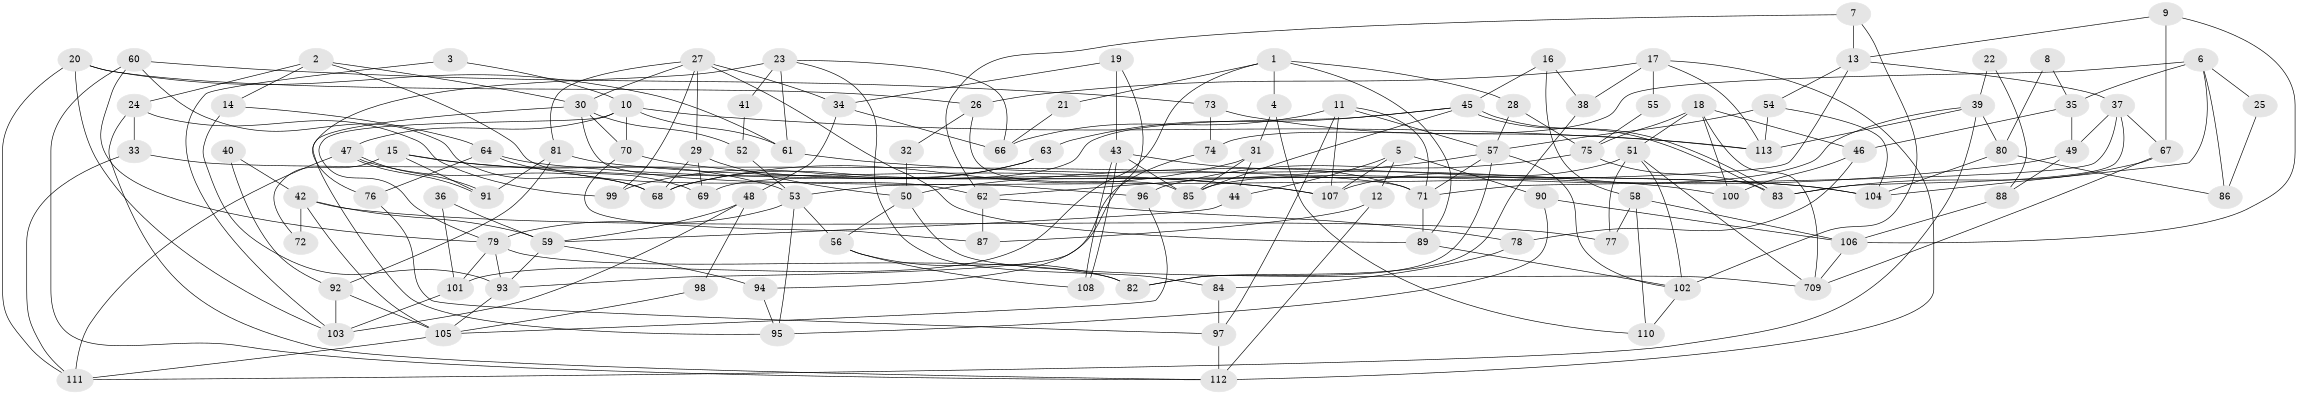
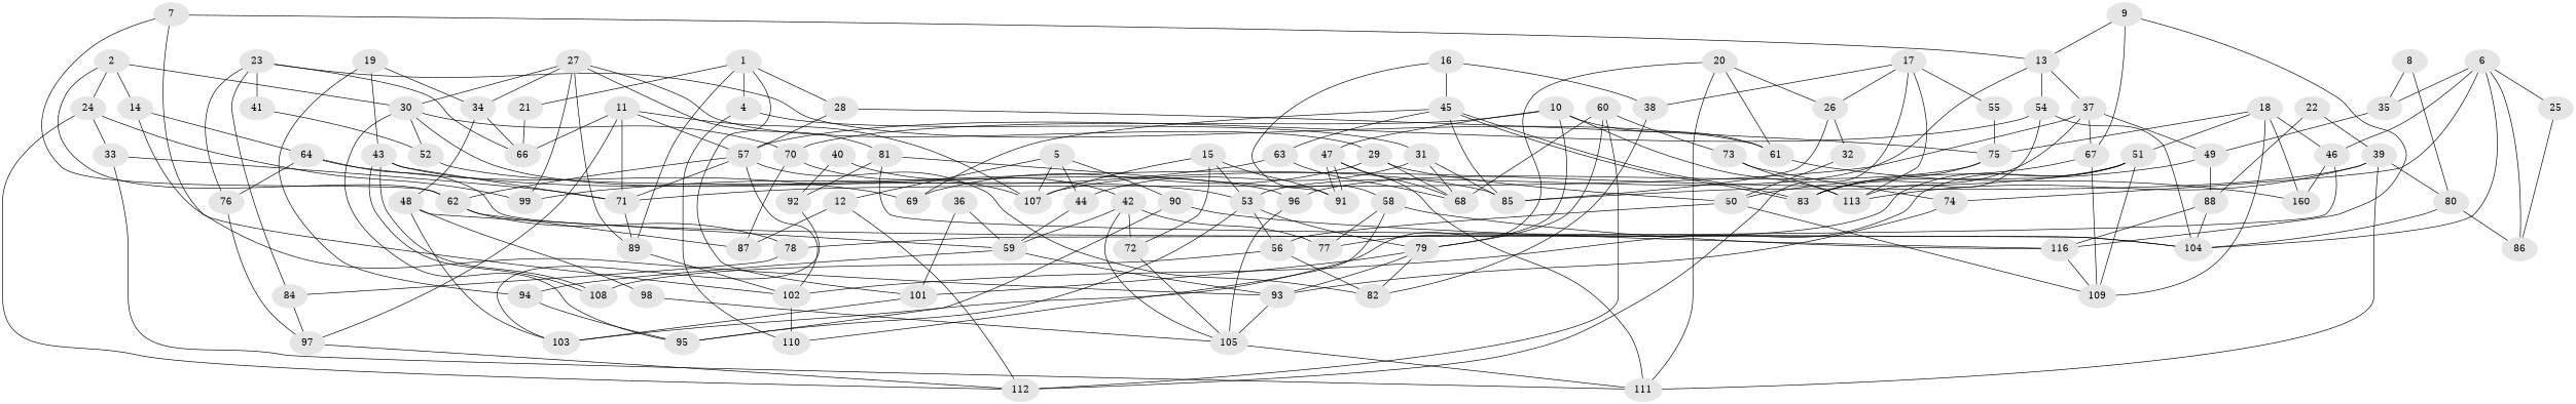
  graph {
    node [color=gray90 style=filled]
    1
    4
    21
    28
    89
    101
    31
    110
    66
    57
    75
    102
    103
    2
    14
    24
    30
    62
    64
    93
    112
    33
    99
    70
    52
    95
    96
    87
    78
-   3
    10
    47
    61
    79
    113
    44
    85
    68
    5
    12
    90
    107
    59
-   106
+   106 [label=116]
    6
    25
    35
    46
    74
    86
    104
    49
-   100
+   100 [label=160]
    7
    13
    37
    53
    54
    8
    80
    9
    67
-   109 [label=709]
+   109
    83
    91
    111
    82
    11
    71
    97
    56
    76
    69
    105
    15
    72
    16
    38
    45
    58
    63
    77
    17
    26
    55
    32
    18
    51
    19
    34
    43
    94
    48
    108
    20
    22
    39
    88
    23
    41
    84
    50
    27
    29
    81
    92
    98
    36
    40
    42
    60
    73
    1 -- 4
    1 -- 21
    1 -- 28
    1 -- 89
    1 -- 101
    4 -- 31
    4 -- 110
    21 -- 66
    28 -- 57
    28 -- 75
    89 -- 102
    101 -- 103
    31 -- 44
    31 -- 85
    31 -- 68
    57 -- 102
    57 -- 62
    57 -- 82
    57 -- 71
    75 -- 96
    75 -- 83
    102 -- 110
    2 -- 14
    2 -- 24
    2 -- 30
    2 -- 62
    14 -- 64
    14 -- 93
    24 -- 112
    24 -- 33
    24 -- 99
    30 -- 70
    30 -- 52
    30 -- 95
    30 -- 96
    62 -- 87
    62 -- 78
    64 -- 104
    64 -- 76
    64 -- 69
    93 -- 105
    33 -- 111
    33 -- 71
    70 -- 87
    70 -- 107
    52 -- 53
    96 -- 105
    78 -- 84
-   3 -- 103
-   3 -- 10
    10 -- 70
    10 -- 47
    10 -- 61
    10 -- 79
    10 -- 113
    47 -- 68
    47 -- 91
    47 -- 91
    47 -- 111
    61 -- 100
    79 -- 101
    79 -- 93
    79 -- 82
    44 -- 59
    5 -- 44
    5 -- 12
    5 -- 90
    5 -- 107
    12 -- 112
    12 -- 87
    90 -- 95
    90 -- 106
    59 -- 93
    59 -- 94
    106 -- 109
    6 -- 25
    6 -- 35
-   35 -- 46
+   6 -- 46
    6 -- 74
    6 -- 86
    6 -- 104
    25 -- 86
    35 -- 49
    46 -- 78
    46 -- 100
    74 -- 93
    49 -- 88
    49 -- 50
    7 -- 102
    7 -- 62
    7 -- 13
    13 -- 37
    13 -- 53
    13 -- 54
    37 -- 49
    37 -- 67
    37 -- 83
    37 -- 71
    53 -- 95
    53 -- 79
    53 -- 56
    54 -- 57
    54 -- 113
    54 -- 104
    8 -- 35
    8 -- 80
    80 -- 86
    80 -- 104
    9 -- 106
    9 -- 13
    9 -- 67
    67 -- 109
    67 -- 83
    11 -- 66
    11 -- 57
    11 -- 107
    11 -- 71
    11 -- 97
    71 -- 89
    97 -- 112
    56 -- 82
    56 -- 108
    76 -- 97
    105 -- 111
    15 -- 107
    15 -- 53
    15 -- 91
    15 -- 72
    16 -- 38
    16 -- 45
    16 -- 58
    38 -- 82
    45 -- 85
    45 -- 83
    45 -- 83
    45 -- 69
    45 -- 63
    58 -- 110
    58 -- 106
    58 -- 77
    63 -- 99
    63 -- 68
    17 -- 112
    17 -- 113
    17 -- 38
    17 -- 26
    17 -- 55
    26 -- 85
    26 -- 32
    55 -- 75
    32 -- 50
    18 -- 75
    18 -- 46
    18 -- 100
    18 -- 109
    18 -- 51
    51 -- 102
    51 -- 107
    51 -- 109
    51 -- 77
    19 -- 34
    19 -- 43
    19 -- 94
    34 -- 66
    34 -- 48
    43 -- 85
    43 -- 71
    43 -- 108
    43 -- 108
    94 -- 95
    48 -- 103
    48 -- 59
    48 -- 98
    20 -- 103
    20 -- 61
    20 -- 111
    20 -- 26
    22 -- 39
    22 -- 88
    39 -- 113
    39 -- 85
    39 -- 80
    39 -- 111
    88 -- 106
+   88 -- 104
    23 -- 66
    23 -- 61
    23 -- 76
    23 -- 41
    23 -- 84
    41 -- 52
    84 -- 97
    50 -- 109
    50 -- 56
    27 -- 89
    27 -- 30
    27 -- 99
    27 -- 34
    27 -- 29
    27 -- 81
    29 -- 68
    29 -- 69
    29 -- 50
    81 -- 104
    81 -- 91
    81 -- 92
    92 -- 103
-   92 -- 105
+   72 -- 105
    98 -- 105
    36 -- 101
    36 -- 59
    40 -- 92
    40 -- 42
    42 -- 59
    42 -- 105
    42 -- 72
    42 -- 77
    60 -- 112
    60 -- 79
    60 -- 68
    60 -- 73
    73 -- 113
    73 -- 74
  }
